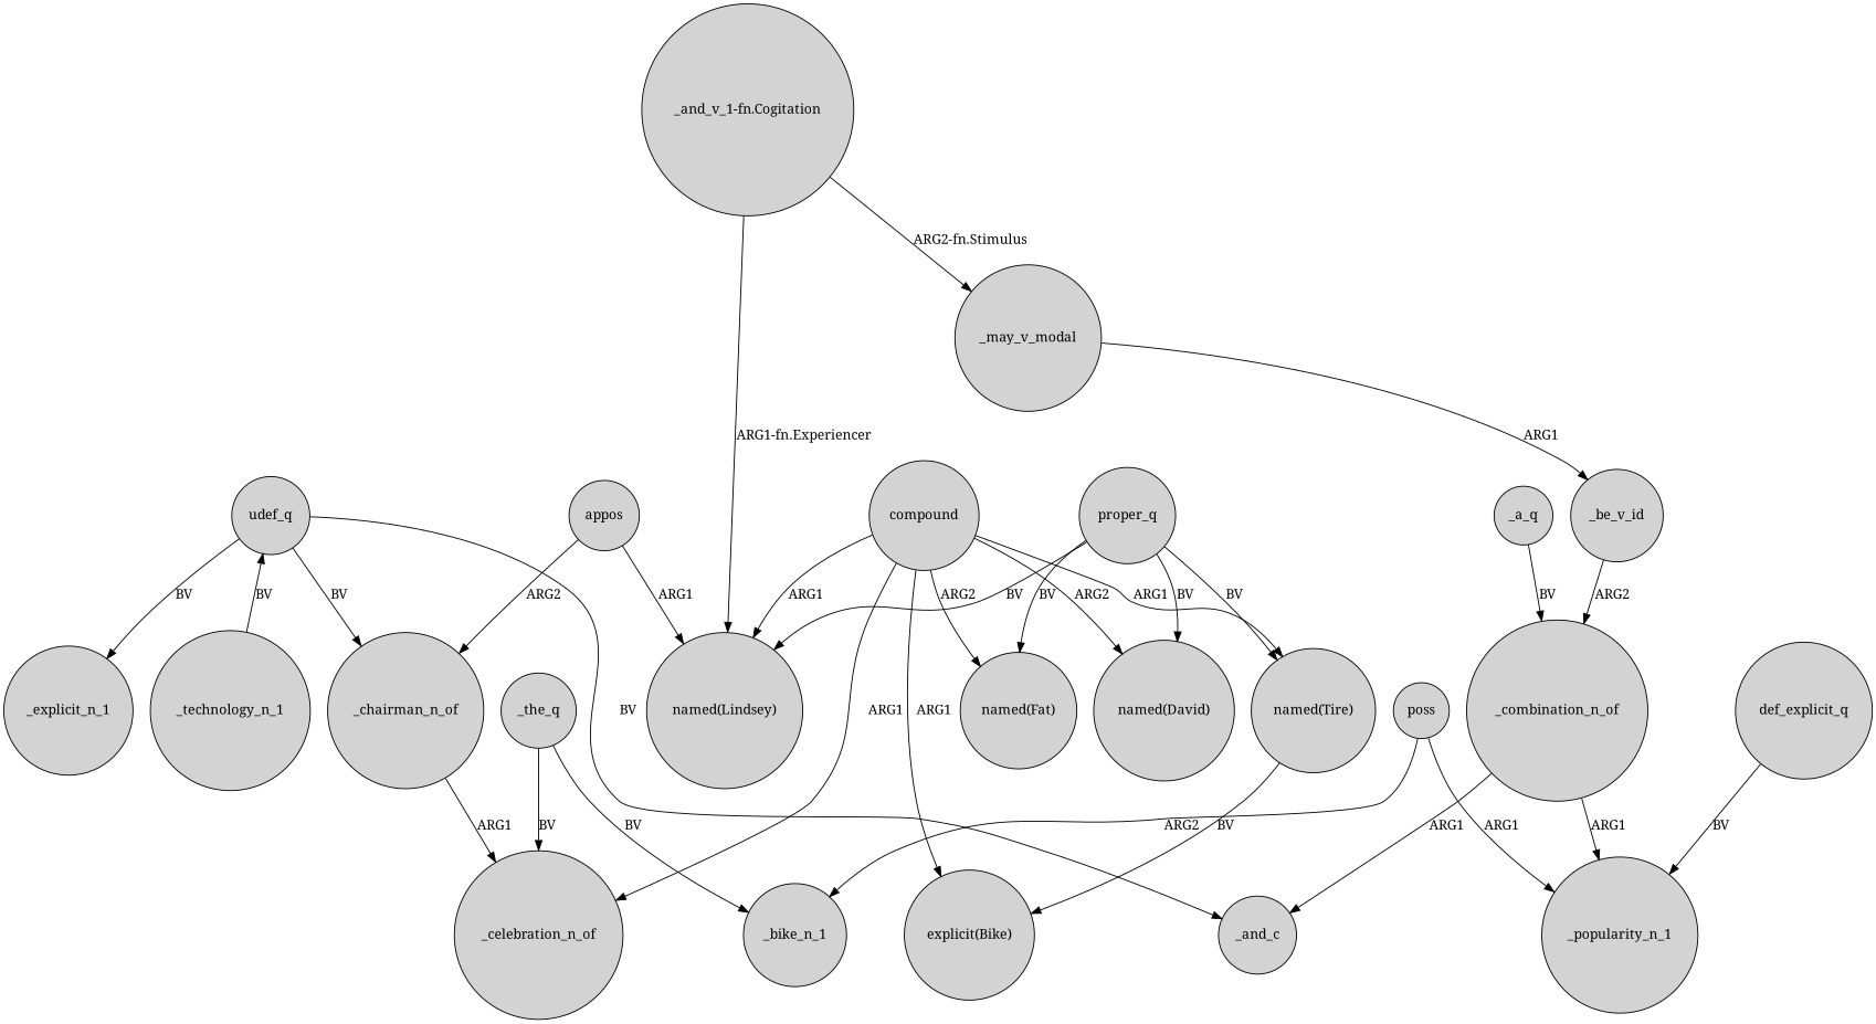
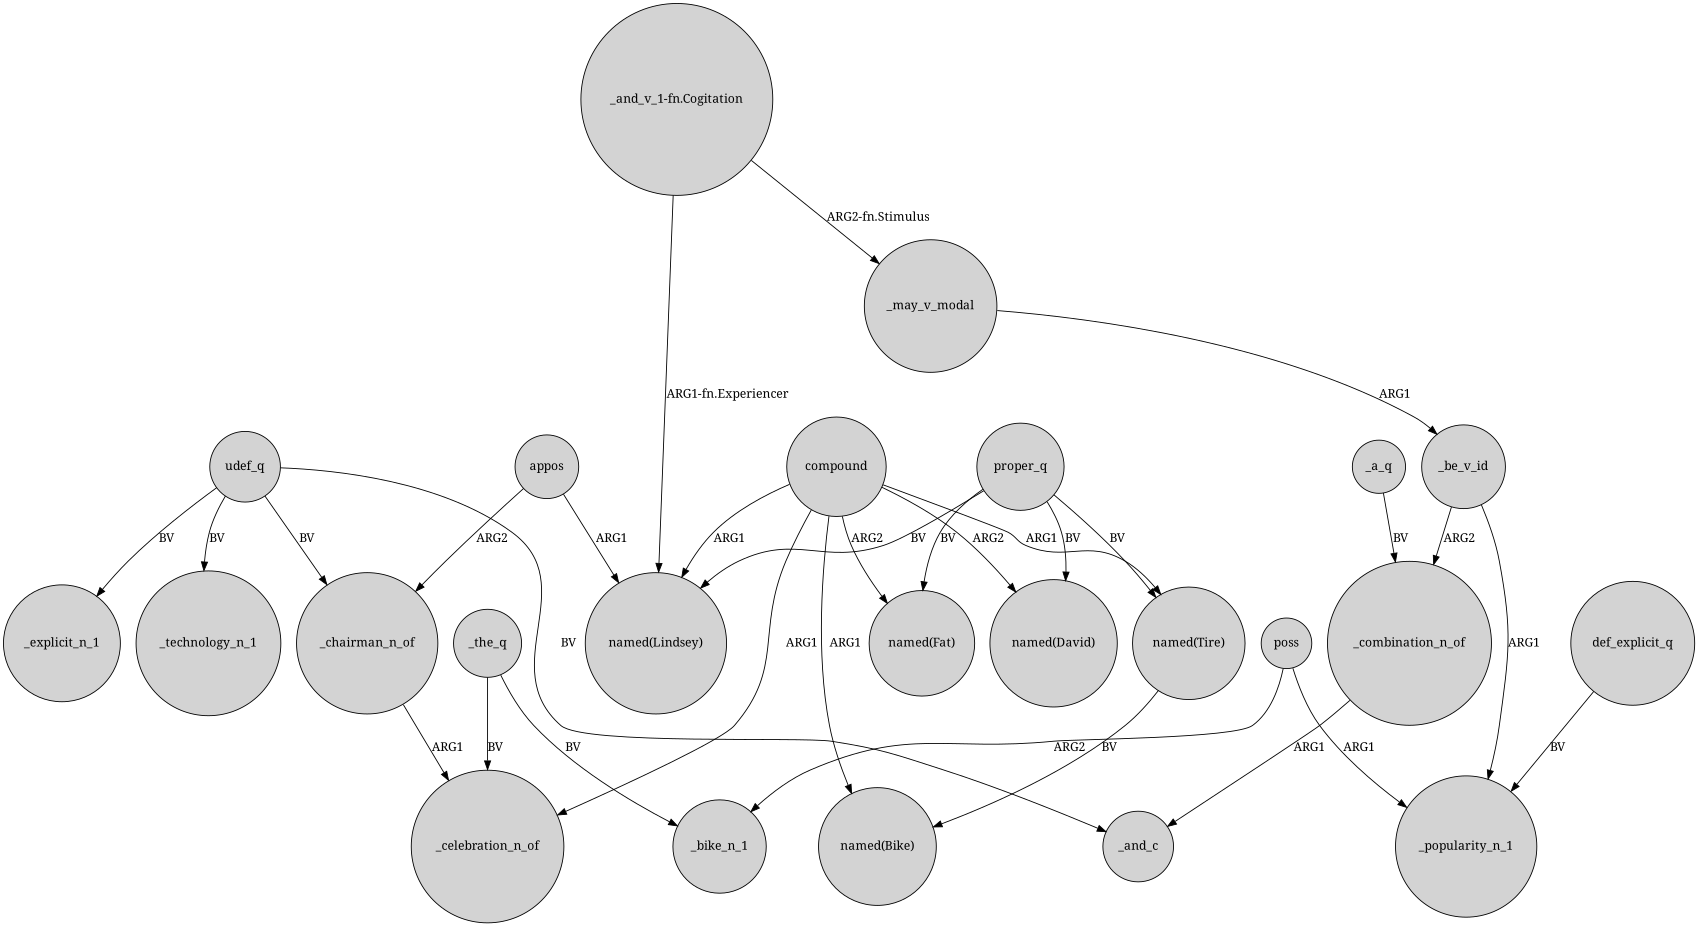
  digraph {
    fontname="Noto Serif"
    node [fontname="Noto Serif" shape=circle style=filled]
    edge [fontname="Noto Serif"]
    _the_q
    _bike_n_1
    _celebration_n_of
    _be_v_id
    _combination_n_of
    _popularity_n_1
    _and_c
    proper_q
    "named(Tire)"
    "named(Lindsey)"
    "named(Fat)"
    "named(David)"
-   "named(Bike)" [label="explicit(Bike)"]
+   "named(Bike)"
    compound
    poss
    n16 [label="_and_v_1-fn.Cogitation"]
    _may_v_modal
    udef_q
    _chairman_n_of
    n20 [label=_explicit_n_1]
    _technology_n_1
    def_explicit_q
    appos
    _a_q
    _the_q -> _bike_n_1 [label=BV]
    _the_q -> _celebration_n_of [label=BV]
    _be_v_id -> _combination_n_of [label=ARG2]
-   _combination_n_of -> _popularity_n_1 [label=ARG1]
+   _be_v_id -> _popularity_n_1 [label=ARG1]
    _combination_n_of -> _and_c [label=ARG1]
    proper_q -> "named(Tire)" [label=BV]
    proper_q -> "named(Lindsey)" [label=BV]
    proper_q -> "named(Fat)" [label=BV]
    proper_q -> "named(David)" [label=BV]
    "named(Tire)" -> "named(Bike)" [label=BV]
    compound -> _celebration_n_of [label=ARG1]
    compound -> "named(Tire)" [label=ARG1]
    compound -> "named(Lindsey)" [label=ARG1]
    compound -> "named(Fat)" [label=ARG2]
    compound -> "named(David)" [label=ARG2]
    compound -> "named(Bike)" [label=ARG1]
    poss -> _bike_n_1 [label=ARG2]
    poss -> _popularity_n_1 [label=ARG1]
    n16 -> "named(Lindsey)" [label="ARG1-fn.Experiencer"]
    n16 -> _may_v_modal [label="ARG2-fn.Stimulus"]
    _may_v_modal -> _be_v_id [label=ARG1]
    udef_q -> _and_c [label=BV]
    udef_q -> _chairman_n_of [label=BV]
    udef_q -> n20 [label=BV]
-   _technology_n_1 -> udef_q [label=BV]
+   udef_q -> _technology_n_1 [label=BV]
    _chairman_n_of -> _celebration_n_of [label=ARG1]
    def_explicit_q -> _popularity_n_1 [label=BV]
    appos -> "named(Lindsey)" [label=ARG1]
    appos -> _chairman_n_of [label=ARG2]
    _a_q -> _combination_n_of [label=BV]
  }
